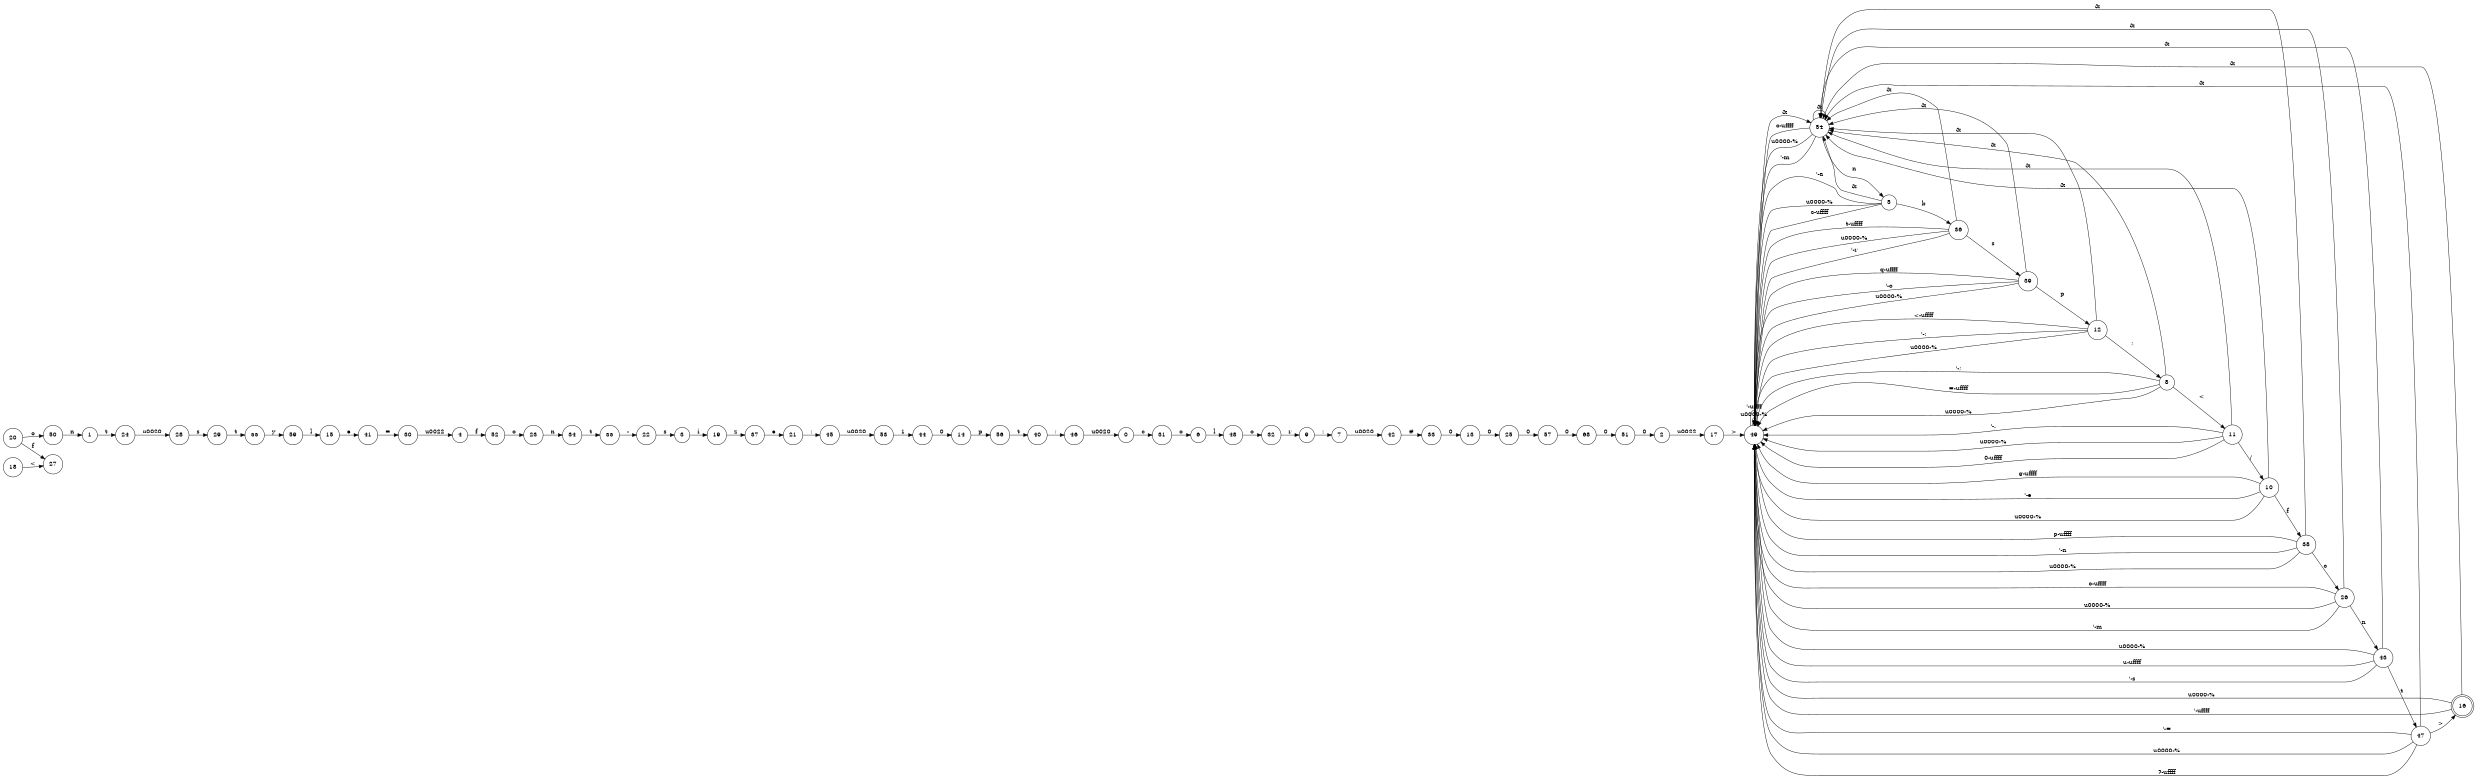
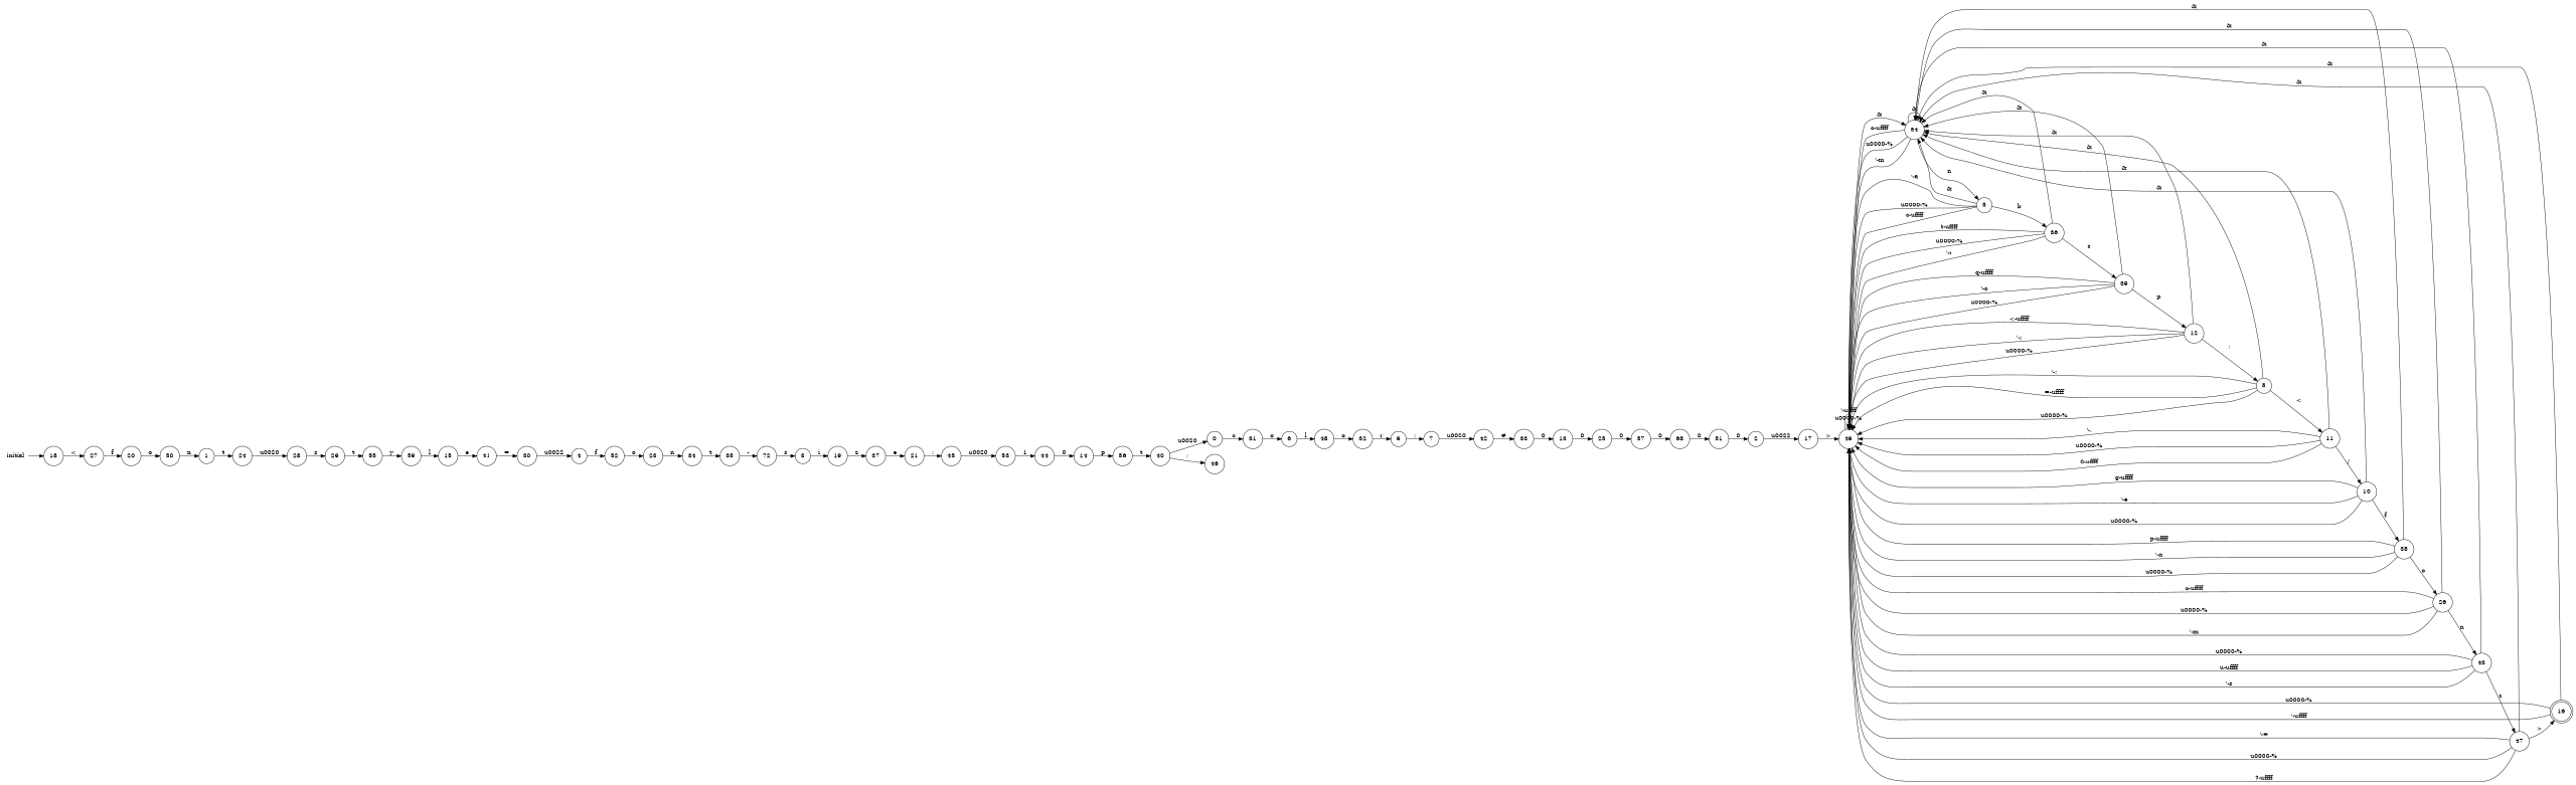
  digraph {
    rankdir=LR
    node [shape=circle]
    0
    31
    6
    48
    1
    24
    28
    29
    2
    17
    49
    54
    3
    19
    37
    21
    4
    52
    23
    34
    5
    36
    39
    12
    32
    9
    7
    42
    33
    13
    8
    11
    10
    38
    26
    43
    25
    57
    n39 [label=68]
    14
    56
    40
    46
    15
    41
    30
    16 [shape=doublecircle]
    18
    27
    20
+   initial [shape=plaintext]
    50
    45
    53
    44
-   22
+   22 [label=72]
    35
    55
    51
    47
    59
    0 -> 31 [label=c]
    31 -> 6 [label=o]
    6 -> 48 [label=l]
    48 -> 32 [label=o]
    1 -> 24 [label=t]
    24 -> 28 [label="\u0020"]
    28 -> 29 [label=s]
    29 -> 55 [label=t]
    2 -> 17 [label="\u0022"]
    17 -> 49 [label=">"]
    49 -> 49 [label="\u0000-%"]
    49 -> 49 [label="'-\uffff"]
    49 -> 54 [label="&"]
    54 -> 49 [label="o-\uffff"]
    54 -> 49 [label="\u0000-%"]
    54 -> 49 [label="'-m"]
    54 -> 54 [label="&"]
    54 -> 5 [label=n]
    3 -> 19 [label=i]
    19 -> 37 [label=z]
    37 -> 21 [label=e]
    21 -> 45 [label=":"]
    4 -> 52 [label=f]
    52 -> 23 [label=o]
    23 -> 34 [label=n]
    34 -> 35 [label=t]
    5 -> 49 [label="'-a"]
    5 -> 49 [label="\u0000-%"]
    5 -> 49 [label="c-\uffff"]
    5 -> 54 [label="&"]
    5 -> 36 [label=b]
    36 -> 49 [label="t-\uffff"]
    36 -> 49 [label="\u0000-%"]
    36 -> 49 [label="'-r"]
    36 -> 54 [label="&"]
    36 -> 39 [label=s]
    39 -> 49 [label="q-\uffff"]
    39 -> 49 [label="'-o"]
    39 -> 49 [label="\u0000-%"]
    39 -> 54 [label="&"]
    39 -> 12 [label=p]
    12 -> 49 [label="<-\uffff"]
    12 -> 49 [label="'-:"]
    12 -> 49 [label="\u0000-%"]
    12 -> 54 [label="&"]
    12 -> 8 [label=";"]
    32 -> 9 [label=r]
    9 -> 7 [label=":"]
    7 -> 42 [label="\u0020"]
    42 -> 33 [label="#"]
    33 -> 13 [label=0]
    13 -> 25 [label=0]
    8 -> 49 [label="'-;"]
    8 -> 49 [label="=-\uffff"]
    8 -> 49 [label="\u0000-%"]
    8 -> 54 [label="&"]
    8 -> 11 [label="<"]
    11 -> 49 [label="'-."]
    11 -> 49 [label="\u0000-%"]
    11 -> 49 [label="0-\uffff"]
    11 -> 54 [label="&"]
    11 -> 10 [label="/"]
    10 -> 49 [label="g-\uffff"]
    10 -> 49 [label="'-e"]
    10 -> 49 [label="\u0000-%"]
    10 -> 54 [label="&"]
    10 -> 38 [label=f]
    38 -> 49 [label="p-\uffff"]
    38 -> 49 [label="'-n"]
    38 -> 49 [label="\u0000-%"]
    38 -> 54 [label="&"]
    38 -> 26 [label=o]
    26 -> 49 [label="o-\uffff"]
    26 -> 49 [label="\u0000-%"]
    26 -> 49 [label="'-m"]
    26 -> 54 [label="&"]
    26 -> 43 [label=n]
    43 -> 49 [label="\u0000-%"]
    43 -> 49 [label="u-\uffff"]
    43 -> 49 [label="'-s"]
    43 -> 54 [label="&"]
    43 -> 47 [label=t]
    25 -> 57 [label=0]
    57 -> n39 [label=0]
    n39 -> 51 [label=0]
    14 -> 56 [label=p]
    56 -> 40 [label=t]
    40 -> 46 [label=";"]
-   46 -> 0 [label="\u0020"]
+   40 -> 0 [label="\u0020"]
    15 -> 41 [label=e]
    41 -> 30 [label="="]
    30 -> 4 [label="\u0022"]
    16 -> 49 [label="\u0000-%"]
    16 -> 49 [label="'-\uffff"]
    16 -> 54 [label="&"]
    18 -> 27 [label="<"]
-   20 -> 27 [label=f]
+   27 -> 20 [label=f]
    20 -> 50 [label=o]
+   initial -> 18
    50 -> 1 [label=n]
    45 -> 53 [label="\u0020"]
    53 -> 44 [label=1]
    44 -> 14 [label=0]
    22 -> 3 [label=s]
    35 -> 22 [label="-"]
    55 -> 59 [label=y]
    51 -> 2 [label=0]
    47 -> 49 [label="'-="]
    47 -> 49 [label="\u0000-%"]
    47 -> 49 [label="?-\uffff"]
    47 -> 54 [label="&"]
    47 -> 16 [label=">"]
    59 -> 15 [label=l]
  }
